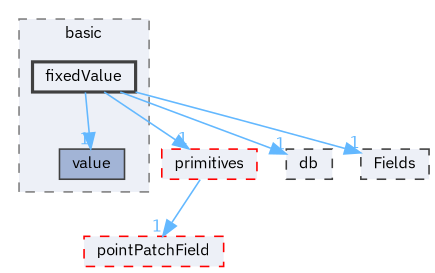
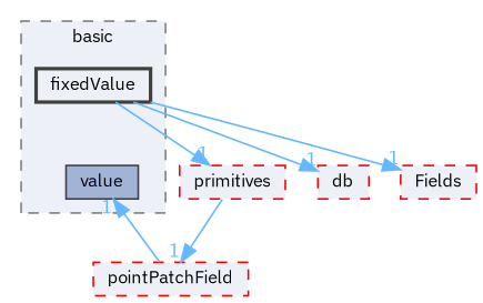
  digraph {
    compound=true
    fontname="IBM Plex Sans"
    node [color=red fillcolor="#edf0f7" fontname="IBM Plex Sans" fontsize=10 shape=box style="filled,dashed"]
    edge [color=steelblue1 fontcolor=steelblue1 fontname="IBM Plex Sans" fontsize=10 headlabel=1 labeldistance=1.5 labelfontname=Helvetica labelfontsize=10]
    n1 [color=grey25 fillcolor="#a2b4d6" height=0.2 label=value style=filled width=0.4]
    n2 [color=grey25 height=0.2 label=fixedValue style="filled,bold" width=0.4]
    n3 [height=0.2 label=primitives width=0.4]
-   n4 [color=grey25 height=0.2 label=db width=0.4]
-   n5 [color=grey25 height=0.2 label=Fields width=0.4]
+   n4 [height=0.2 label=db width=0.4]
+   n5 [height=0.2 label=Fields width=0.4]
    n6 [height=0.2 label=pointPatchField width=0.4]
    subgraph cluster_1 {
      bgcolor="#edf0f7"
      fontsize=10
      label=basic
      pencolor=grey50
      style="filled,dashed"
      n1
      n2
    }
-   n2 -> n1
+   n6 -> n1
    n2 -> n3
    n2 -> n4
    n2 -> n5
    n3 -> n6
  }
